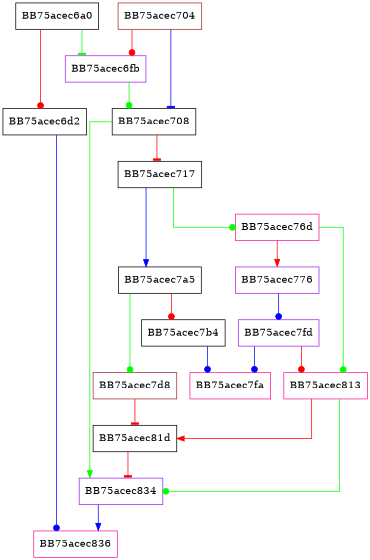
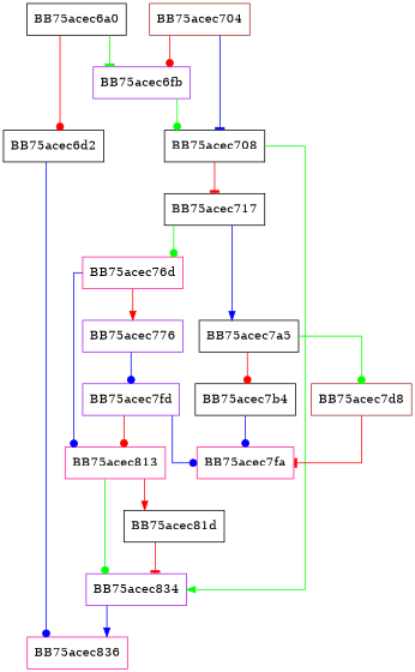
  digraph {
    splines=ortho
    node [color=black shape=box]
    edge [arrowhead=dot color=red]
    BB75acec6fb [color=purple]
    BB75acec6a0
    BB75acec6d2
    BB75acec708
    BB75acec836 [color=deeppink]
    BB75acec834 [color=purple]
    BB75acec717
    BB75acec704 [color=brown]
    BB75acec7a5
    BB75acec76d [color=deeppink]
    BB75acec7d8 [color=brown]
    BB75acec7b4
    BB75acec813 [color=deeppink]
    BB75acec776 [color=purple]
    BB75acec7fa [color=deeppink]
    BB75acec81d
    BB75acec7fd [color=purple]
    BB75acec6fb -> BB75acec708 [color=green]
    BB75acec6a0 -> BB75acec6fb [arrowhead=tee color=green]
    BB75acec6a0 -> BB75acec6d2
    BB75acec6d2 -> BB75acec836 [color=blue]
    BB75acec708 -> BB75acec834 [arrowhead=normal color=green]
    BB75acec708 -> BB75acec717 [arrowhead=tee]
    BB75acec834 -> BB75acec836 [arrowhead=normal color=blue]
    BB75acec717 -> BB75acec7a5 [arrowhead=normal color=blue]
    BB75acec717 -> BB75acec76d [color=green]
    BB75acec704 -> BB75acec6fb
    BB75acec704 -> BB75acec708 [arrowhead=tee color=blue]
    BB75acec7a5 -> BB75acec7d8 [color=green]
    BB75acec7a5 -> BB75acec7b4
-   BB75acec76d -> BB75acec813 [color=green]
+   BB75acec76d -> BB75acec813 [color=blue]
    BB75acec76d -> BB75acec776 [arrowhead=normal]
-   BB75acec7d8 -> BB75acec81d [arrowhead=tee]
+   BB75acec7d8 -> BB75acec7fa [arrowhead=tee]
    BB75acec7b4 -> BB75acec7fa [color=blue]
    BB75acec813 -> BB75acec834 [color=green]
    BB75acec813 -> BB75acec81d [arrowhead=normal]
    BB75acec776 -> BB75acec7fd [color=blue]
    BB75acec81d -> BB75acec834 [arrowhead=tee]
    BB75acec7fd -> BB75acec813
    BB75acec7fd -> BB75acec7fa [color=blue]
  }
